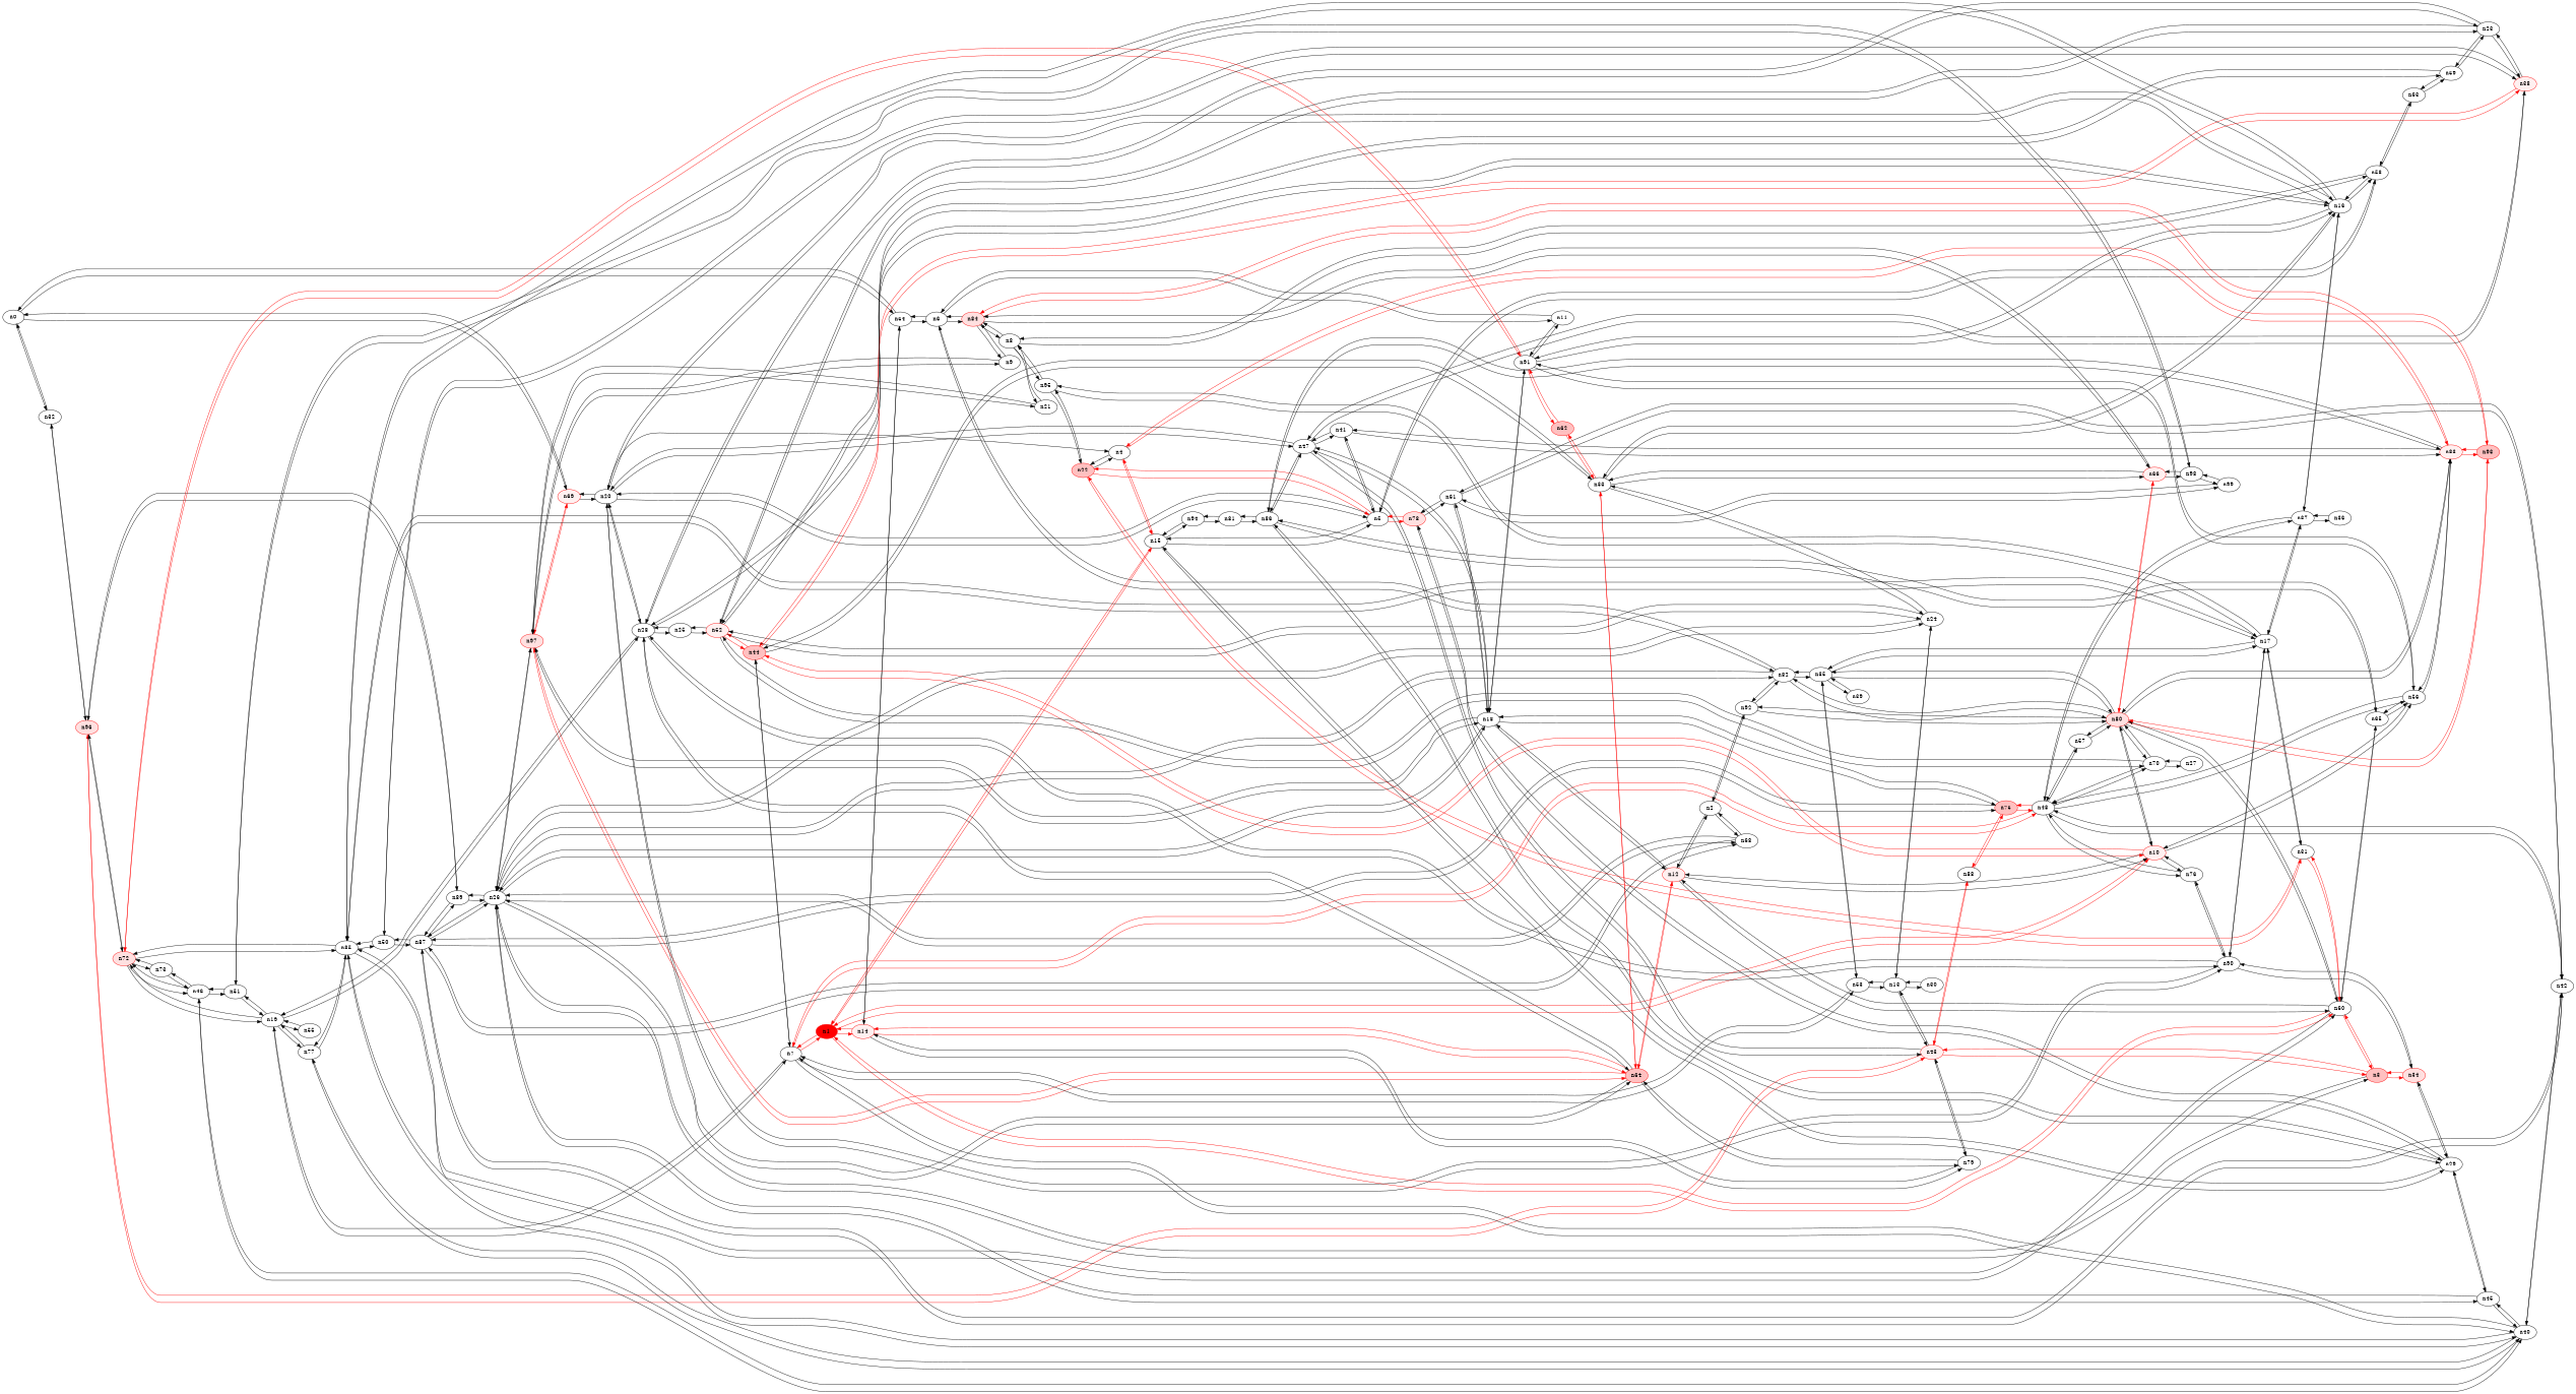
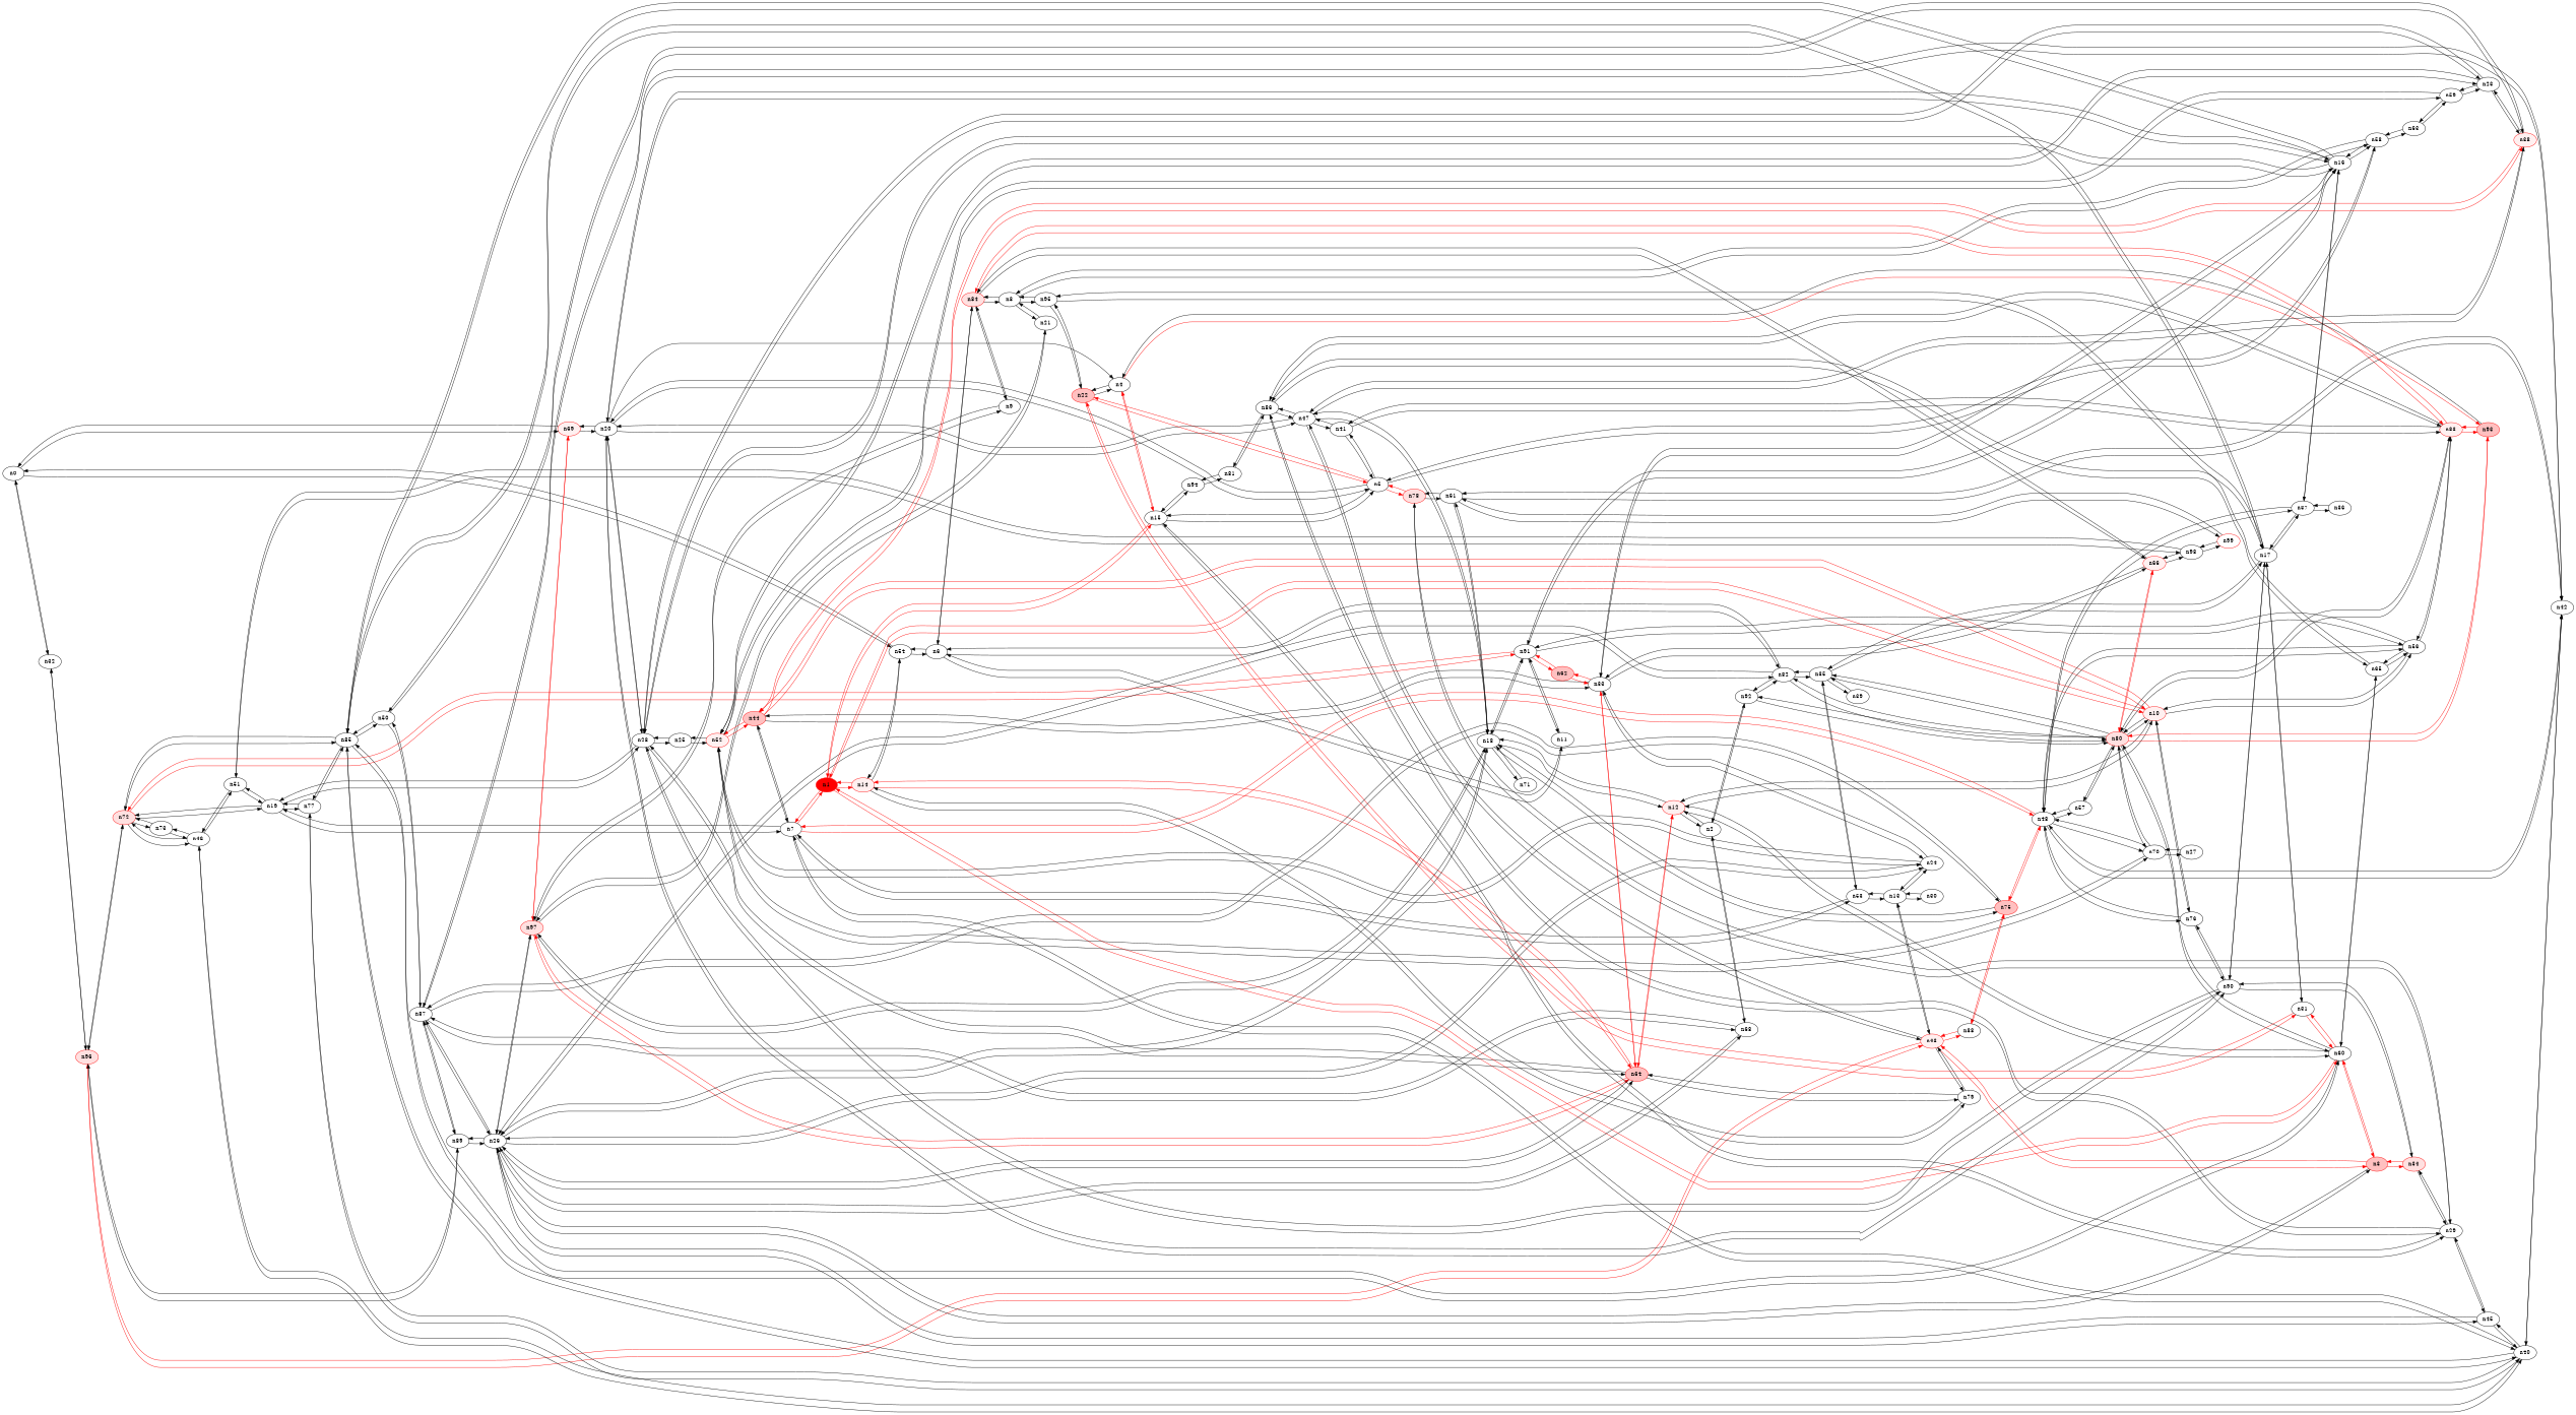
  strict digraph {
    rankdir=LR
    node [type=switch]
    edge [dst_port=0 src_port=0]
    n0
    n32
    n54
    n69 [color="#FF0000" fillcolor="#FFF0F0" style=filled type=host]
    n96 [color="#FF0000" fillcolor="#FFE0E0" style=filled type=host]
    n14 [color="#FF0000" fillcolor="#FFF0F0" style=filled type=host]
    n6
    n20
    n97 [color="#FF0000" fillcolor="#FFE0E0" style=filled]
    n43 [color="#FF0000" fillcolor="#FFF0F0" style=filled type=host]
    n89
    n72 [color="#FF0000" fillcolor="#FFE0E0" style=filled type=host]
    n1 [color="#FF0000" fillcolor="#FF0000" style=filled]
    n64 [color="#FF0000" fillcolor="#FFC0C0" style=filled]
    n79
    n82
    n11
    n84 [color="#FF0000" fillcolor="#FFE0E0" style=filled type=host]
    n4
    n5
    n90
    n47
    n16
    n28
    n18
    n26
    n9
    n21
    n7
    n10 [color="#FF0000" fillcolor="#FFF0F0" style=filled type=host]
    n15
    n60
    n19
    n40
    n44 [color="#FF0000" fillcolor="#FFC0C0" style=filled]
    n48
    n53
    n12 [color="#FF0000" fillcolor="#FFF0F0" style=filled type=host]
    n56
    n76
    n80 [color="#FF0000" fillcolor="#FFE0E0" style=filled]
    n29
    n94
    n3 [color="#FF0000" fillcolor="#FFC0C0" style=filled]
    n85
    n31
    n65
    n51
-   n55
    n77
    n45
    n42
    n46
    n33
    n38 [color="#FF0000" fillcolor="#FFF0F0" style=filled type=host]
    n52 [color="#FF0000" fillcolor="#FFF0F0" style=filled type=host]
    n37
    n75 [color="#FF0000" fillcolor="#FFC0C0" style=filled type=host]
    n70
    n57
    n13
    n35
    n2
    n83 [color="#FF0000" fillcolor="#FFF0F0" style=filled type=host]
    n91
    n92
    n93 [color="#FF0000" fillcolor="#FFC0C0" style=filled]
    n66 [color="#FF0000" fillcolor="#FFF0F0" style=filled type=host]
    n22 [color="#FF0000" fillcolor="#FFC0C0" style=filled]
    n41
    n58
    n78 [color="#FF0000" fillcolor="#FFE0E0" style=filled type=host]
    n34 [color="#FF0000" fillcolor="#FFE0E0" style=filled type=host]
    n86
    n81
    n17
    n50
    n68
    n87
    n61
+   n71
    n24
    n88
    n30
    n95
    n23
    n25
    n8
    n63
    n59
-   n99
+   n99 [color="#FF0000"]
    n62 [color="#FF0000" fillcolor="#FFC0C0" style=filled type=host]
    n39
    n98
    n73
    n36
    n27
    n0 -> n32
    n0 -> n54
    n0 -> n69
    n32 -> n0
    n32 -> n96
    n54 -> n0
    n54 -> n14
    n54 -> n6
    n69 -> n0
    n69 -> n20
    n69 -> n97 [color="#FF0000"]
    n96 -> n32
    n96 -> n43 [color="#FF0000"]
    n96 -> n89
    n96 -> n72
    n14 -> n54
    n14 -> n1 [color="#FF0000"]
    n14 -> n64 [color="#FF0000"]
    n14 -> n79
    n6 -> n54
    n6 -> n82
    n6 -> n11
    n6 -> n84
    n20 -> n69
    n20 -> n4
    n20 -> n5
    n20 -> n90
    n20 -> n47
    n20 -> n16
    n20 -> n28
    n97 -> n69 [color="#FF0000"]
    n97 -> n64 [color="#FF0000"]
    n97 -> n18
    n97 -> n26
    n97 -> n9
    n97 -> n21
    n43 -> n96 [color="#FF0000"]
    n43 -> n79
    n43 -> n47
    n43 -> n3 [color="#FF0000"]
    n43 -> n13
    n43 -> n88 [color="#FF0000"]
    n89 -> n96
    n89 -> n26
    n89 -> n87
    n72 -> n96
    n72 -> n19
    n72 -> n85
    n72 -> n46
    n72 -> n91 [color="#FF0000"]
    n72 -> n73
    n1 -> n14 [color="#FF0000"]
    n1 -> n7 [color="#FF0000"]
    n1 -> n10 [color="#FF0000"]
    n1 -> n15 [color="#FF0000"]
    n1 -> n60 [color="#FF0000"]
    n64 -> n14 [color="#FF0000"]
    n64 -> n97 [color="#FF0000"]
    n64 -> n79
    n64 -> n28
    n64 -> n26
    n64 -> n12 [color="#FF0000"]
    n64 -> n33 [color="#FF0000"]
    n79 -> n14
    n79 -> n43
    n79 -> n64
    n82 -> n6
    n82 -> n26
    n82 -> n80
    n82 -> n35
    n82 -> n92
    n11 -> n6
    n11 -> n91
    n84 -> n6
    n84 -> n9
    n84 -> n83 [color="#FF0000"]
    n84 -> n66
    n84 -> n8
    n4 -> n15 [color="#FF0000"]
    n4 -> n93 [color="#FF0000"]
    n4 -> n22
    n5 -> n20
    n5 -> n15
    n5 -> n22 [color="#FF0000"]
    n5 -> n41
    n5 -> n58
    n5 -> n78 [color="#FF0000"]
    n90 -> n20
    n90 -> n28
    n90 -> n76
    n90 -> n34
    n90 -> n17
    n47 -> n20
    n47 -> n43
    n47 -> n18
    n47 -> n38
    n47 -> n41
    n47 -> n86
    n16 -> n20
    n16 -> n28
    n16 -> n85
    n16 -> n33
    n16 -> n37
    n16 -> n91
    n16 -> n58
    n28 -> n20
    n28 -> n64
    n28 -> n90
    n28 -> n16
    n28 -> n19
    n28 -> n23
    n28 -> n25
    n18 -> n97
    n18 -> n47
    n18 -> n26
    n18 -> n12
    n18 -> n75
    n18 -> n91
    n18 -> n61
+   n18 -> n71
    n26 -> n97
    n26 -> n89
    n26 -> n64
    n26 -> n82
    n26 -> n18
    n26 -> n3
    n26 -> n45
    n26 -> n68
    n26 -> n87
    n26 -> n24
    n9 -> n97
    n9 -> n84
    n21 -> n97
    n21 -> n8
    n7 -> n1 [color="#FF0000"]
    n7 -> n19
    n7 -> n40
    n7 -> n44
    n7 -> n48 [color="#FF0000"]
    n7 -> n53
    n10 -> n1 [color="#FF0000"]
    n10 -> n44 [color="#FF0000"]
    n10 -> n12
    n10 -> n56
    n10 -> n76
    n10 -> n80
    n15 -> n1 [color="#FF0000"]
    n15 -> n4 [color="#FF0000"]
    n15 -> n5
    n15 -> n29
    n15 -> n94
    n60 -> n1 [color="#FF0000"]
    n60 -> n12
    n60 -> n80
    n60 -> n3 [color="#FF0000"]
    n60 -> n85
    n60 -> n31 [color="#FF0000"]
    n60 -> n65
    n19 -> n72
    n19 -> n28
    n19 -> n7
    n19 -> n51
-   n19 -> n55
    n19 -> n77
    n40 -> n7
    n40 -> n85
    n40 -> n77
    n40 -> n45
    n40 -> n42
    n40 -> n46
    n44 -> n7
    n44 -> n10 [color="#FF0000"]
    n44 -> n33
    n44 -> n38 [color="#FF0000"]
    n44 -> n52 [color="#FF0000"]
    n48 -> n7 [color="#FF0000"]
    n48 -> n56
    n48 -> n76
    n48 -> n42
    n48 -> n37
    n48 -> n75 [color="#FF0000"]
    n48 -> n70
    n48 -> n57
    n53 -> n7
    n53 -> n13
    n53 -> n35
    n12 -> n64 [color="#FF0000"]
    n12 -> n18
    n12 -> n10
    n12 -> n60
    n12 -> n2
    n56 -> n10
    n56 -> n48
    n56 -> n65
    n56 -> n83
    n56 -> n91
    n76 -> n90
    n76 -> n10
    n76 -> n48
    n80 -> n82
    n80 -> n10
    n80 -> n60
    n80 -> n70
    n80 -> n57
    n80 -> n35
    n80 -> n83
    n80 -> n92
    n80 -> n93 [color="#FF0000"]
    n80 -> n66 [color="#FF0000"]
    n29 -> n15
    n29 -> n45
    n29 -> n78
    n29 -> n34
    n29 -> n86
    n94 -> n15
    n94 -> n81
    n3 -> n43 [color="#FF0000"]
    n3 -> n26
    n3 -> n60 [color="#FF0000"]
    n3 -> n34 [color="#FF0000"]
    n85 -> n72
    n85 -> n16
    n85 -> n60
    n85 -> n40
    n85 -> n77
    n85 -> n17
    n85 -> n50
    n31 -> n60 [color="#FF0000"]
    n31 -> n22 [color="#FF0000"]
    n31 -> n17
    n65 -> n60
    n65 -> n56
    n65 -> n86
    n51 -> n19
    n51 -> n46
    n51 -> n98
-   n55 -> n19
    n77 -> n19
    n77 -> n40
    n77 -> n85
    n45 -> n26
    n45 -> n40
    n45 -> n29
    n42 -> n40
    n42 -> n48
    n42 -> n87
    n42 -> n61
    n46 -> n72
    n46 -> n40
    n46 -> n51
    n46 -> n73
    n33 -> n64 [color="#FF0000"]
    n33 -> n16
    n33 -> n44
    n33 -> n66
    n33 -> n24
    n33 -> n62 [color="#FF0000"]
    n38 -> n47
    n38 -> n44 [color="#FF0000"]
    n38 -> n50
    n38 -> n23
    n52 -> n44 [color="#FF0000"]
    n52 -> n70
    n52 -> n24
    n52 -> n23
    n52 -> n25
    n52 -> n59
    n37 -> n16
    n37 -> n48
    n37 -> n17
    n37 -> n36
    n75 -> n18
    n75 -> n48 [color="#FF0000"]
    n75 -> n87
    n75 -> n88 [color="#FF0000"]
    n70 -> n48
    n70 -> n80
    n70 -> n52
    n70 -> n27
    n57 -> n48
    n57 -> n80
    n13 -> n43
    n13 -> n53
    n13 -> n24
    n13 -> n30
    n35 -> n82
    n35 -> n53
    n35 -> n80
    n35 -> n17
    n35 -> n39
    n2 -> n12
    n2 -> n92
    n2 -> n68
    n83 -> n84 [color="#FF0000"]
    n83 -> n56
    n83 -> n80
    n83 -> n93 [color="#FF0000"]
    n83 -> n41
    n83 -> n86
    n91 -> n72 [color="#FF0000"]
    n91 -> n11
    n91 -> n16
    n91 -> n18
    n91 -> n56
    n91 -> n62 [color="#FF0000"]
    n92 -> n82
    n92 -> n80
    n92 -> n2
-   n93 -> n4 [color="#FF0000"]
+   n93 -> n4 [color=black]
    n93 -> n80 [color="#FF0000"]
    n93 -> n83 [color="#FF0000"]
    n66 -> n84
    n66 -> n80 [color="#FF0000"]
    n66 -> n33
    n66 -> n98
    n22 -> n4
    n22 -> n5 [color="#FF0000"]
    n22 -> n31 [color="#FF0000"]
    n22 -> n95
    n41 -> n5
    n41 -> n47
    n41 -> n83
    n58 -> n5
    n58 -> n16
    n58 -> n8
    n58 -> n63
    n78 -> n5 [color="#FF0000"]
    n78 -> n29
    n78 -> n61
    n34 -> n90
    n34 -> n29
    n34 -> n3 [color="#FF0000"]
    n86 -> n47
    n86 -> n29
    n86 -> n65
    n86 -> n83
    n86 -> n81
    n81 -> n94
    n81 -> n86
    n17 -> n90
    n17 -> n85
    n17 -> n31
    n17 -> n37
    n17 -> n35
    n17 -> n95
    n50 -> n85
    n50 -> n38
    n50 -> n87
    n68 -> n26
    n68 -> n2
    n68 -> n87
    n87 -> n89
    n87 -> n26
    n87 -> n42
    n87 -> n75
    n87 -> n50
    n87 -> n68
    n61 -> n18
    n61 -> n42
    n61 -> n78
    n61 -> n99
+   n71 -> n18
    n24 -> n26
    n24 -> n33
    n24 -> n52
    n24 -> n13
    n88 -> n43 [color="#FF0000"]
    n88 -> n75 [color="#FF0000"]
    n30 -> n13
    n95 -> n22
    n95 -> n17
    n95 -> n8
    n23 -> n28
    n23 -> n38
    n23 -> n52
    n23 -> n59
    n25 -> n28
    n25 -> n52
    n8 -> n84
    n8 -> n21
    n8 -> n58
    n8 -> n95
    n63 -> n58
    n63 -> n59
    n59 -> n52
    n59 -> n23
    n59 -> n63
    n99 -> n61
    n99 -> n98
    n62 -> n33 [color="#FF0000"]
    n62 -> n91 [color="#FF0000"]
    n39 -> n35
    n98 -> n51
    n98 -> n66
    n98 -> n99
    n73 -> n72
    n73 -> n46
    n36 -> n37
    n27 -> n70
  }
